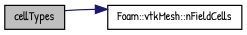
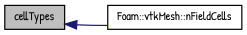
  digraph {
    rankdir=LR
    fontname="Patrick Hand"
    node [color=black fontname="Patrick Hand" fontsize=10 shape=record]
    n1 [fillcolor=grey75 fontcolor=black height=0.2 label=cellTypes style=filled width=0.4]
    n2 [height=0.2 label="Foam::vtkMesh::nFieldCells" width=0.4]
-   n2 -> n1 [color=midnightblue dir=back fontname="Patrick Hand" fontsize=10 labelfontname=FreeSans labelfontsize=10 style=solid]
+   n1 -> n2 [color=midnightblue dir=back fontname="Patrick Hand" fontsize=10 labelfontname=FreeSans labelfontsize=10 style=solid]
  }
